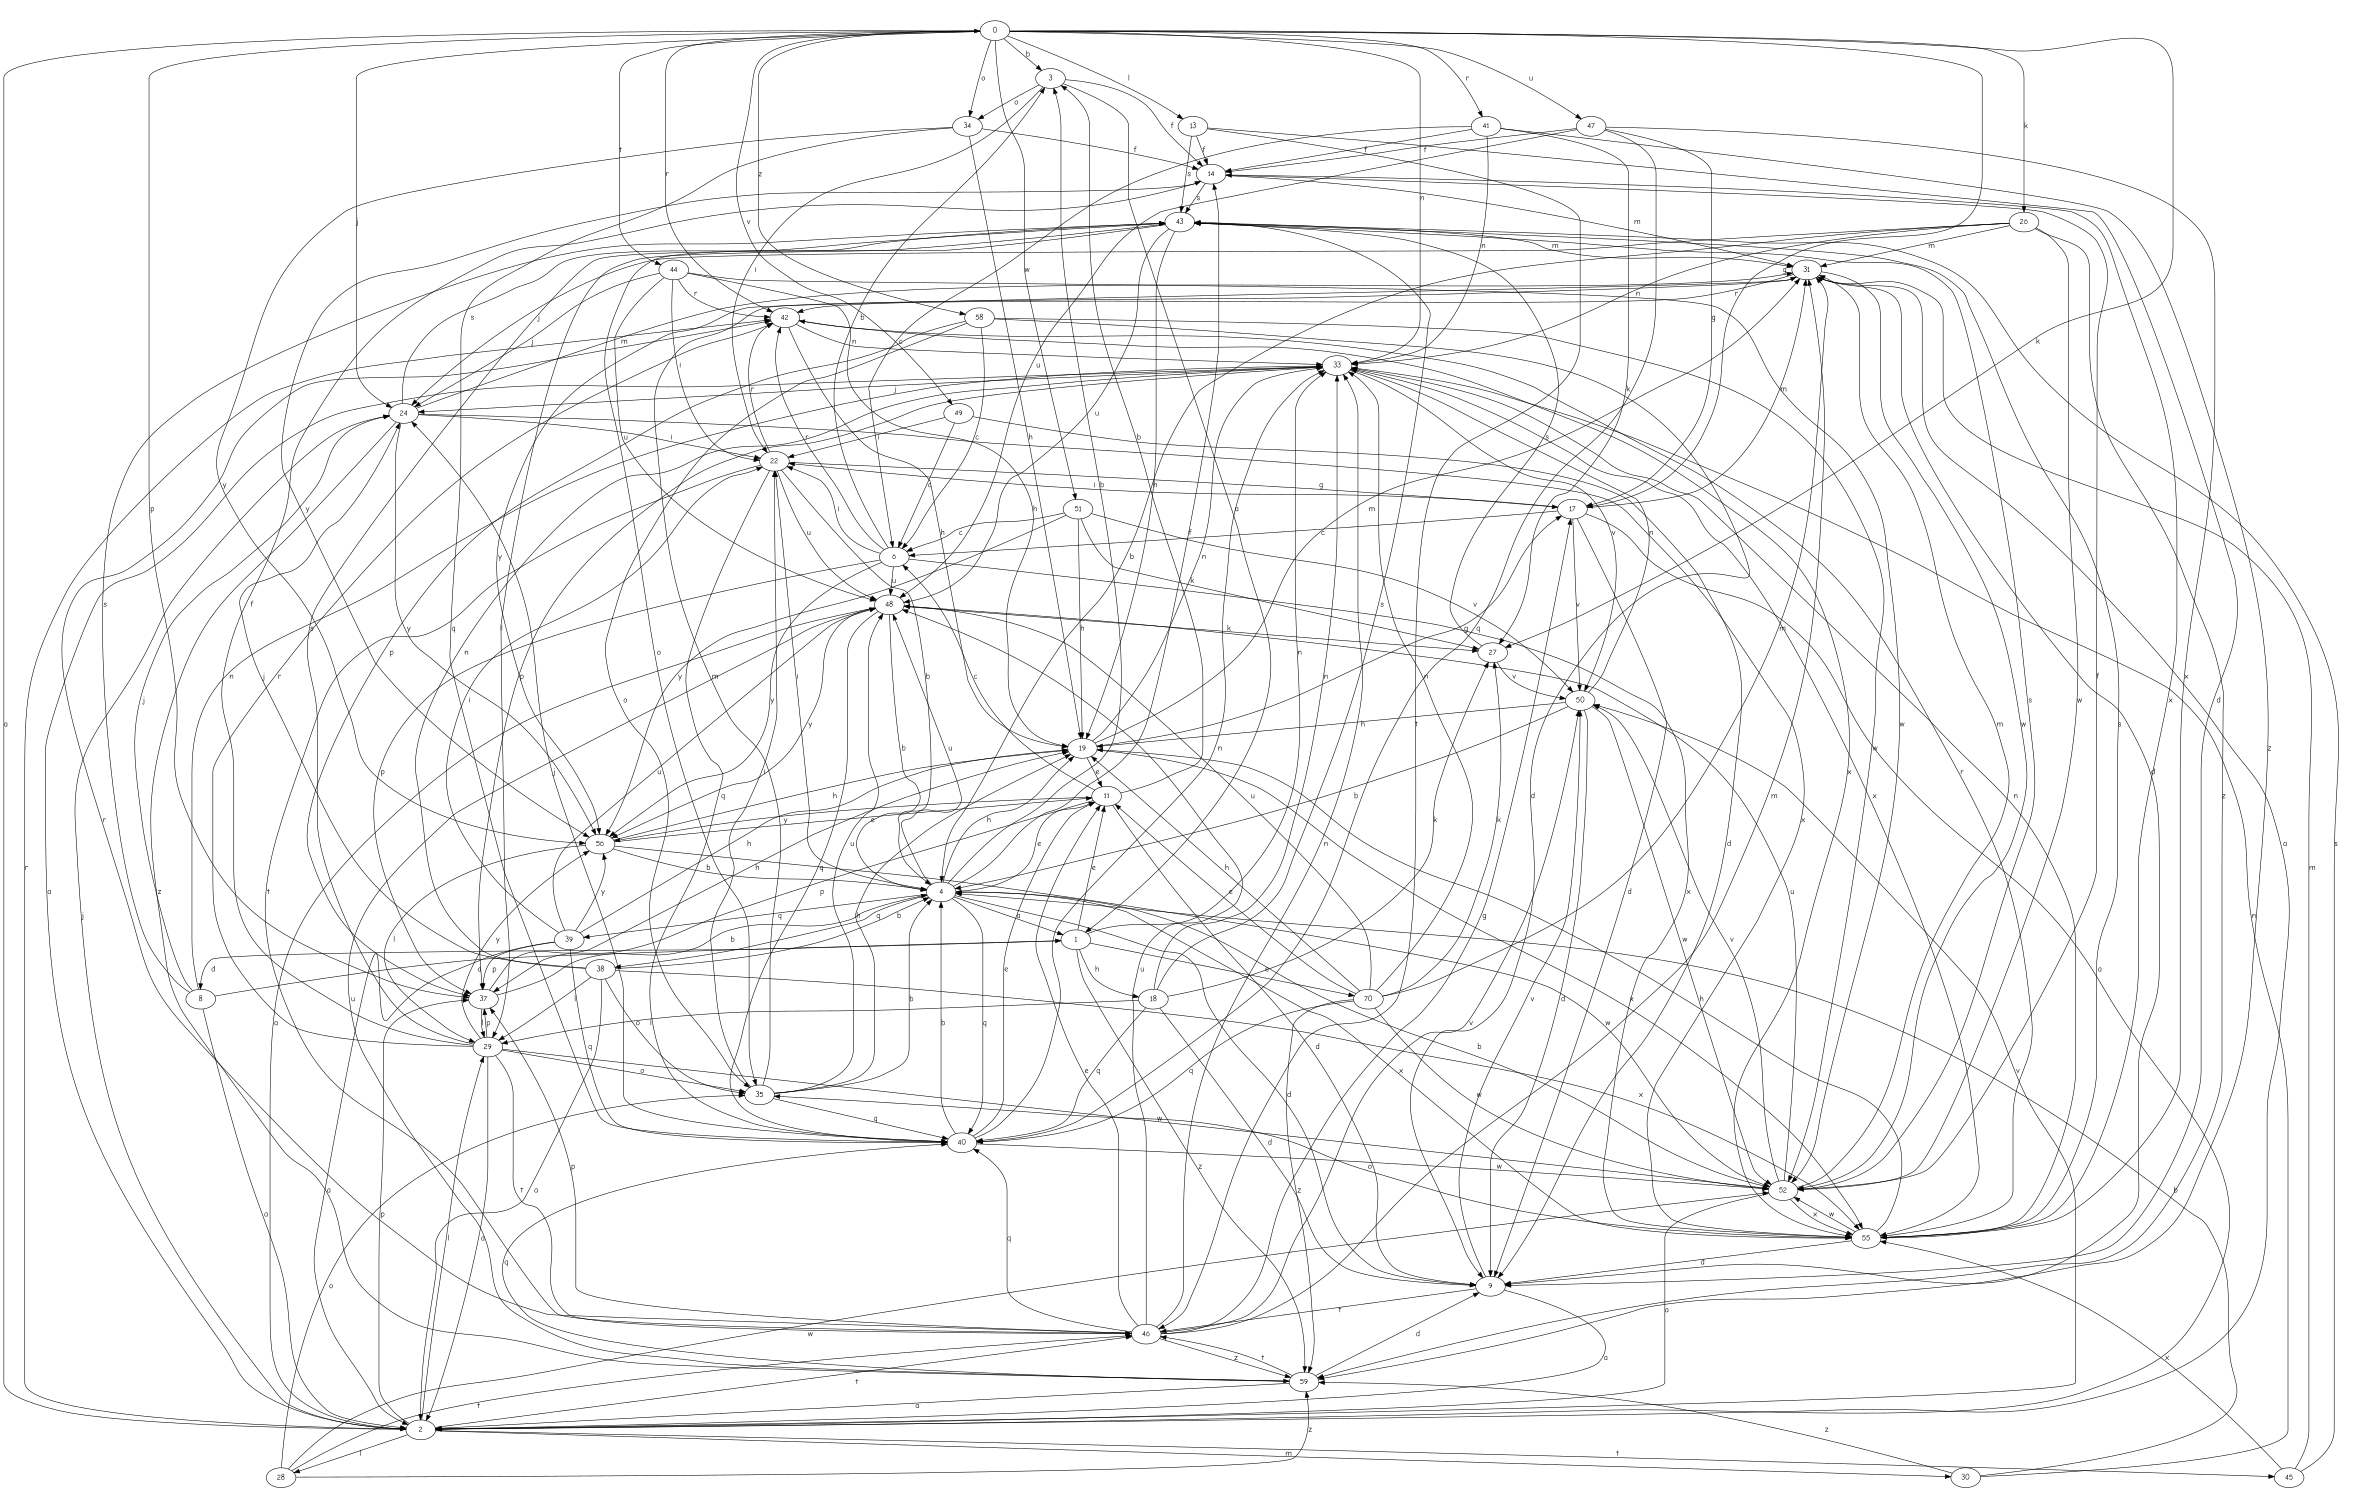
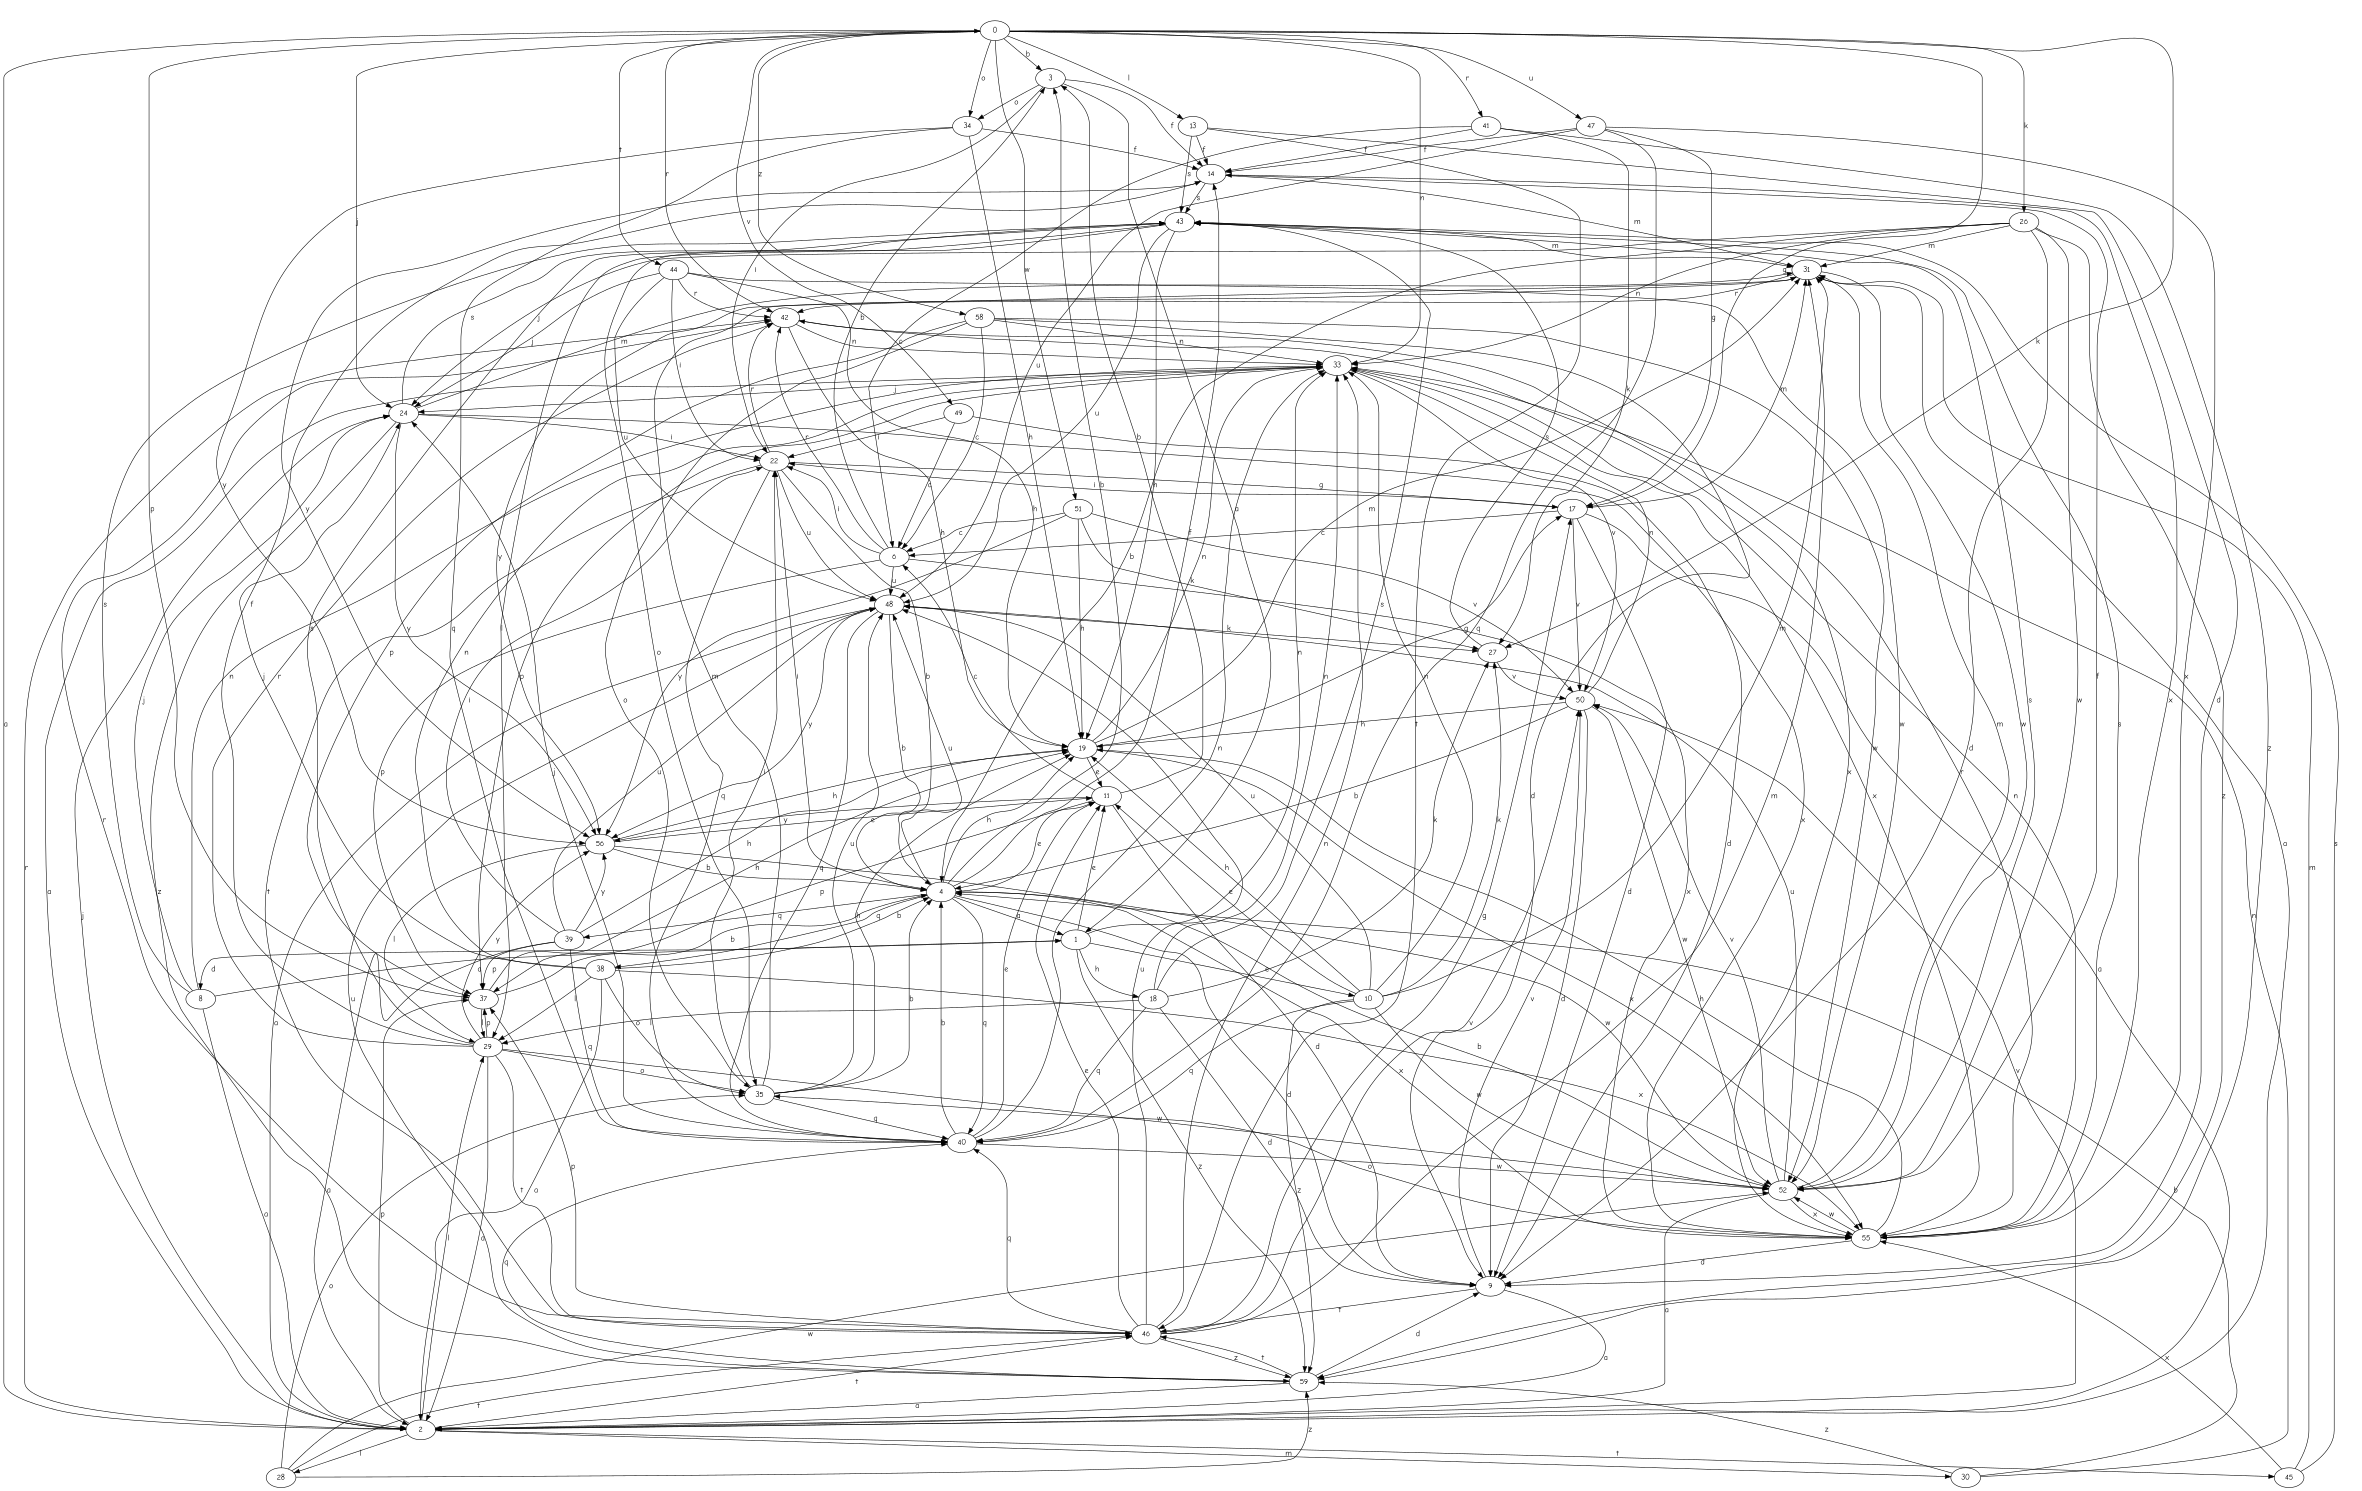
  strict digraph {
    fontname="Comic Neue"
    node [fontname="Comic Neue"]
    edge [fontname="Comic Neue"]
    0
    3
    13
    17
    24
    26
    27
    33
    34
    37
    41
    42
    44
    47
    49
    51
    58
    1
    14
    22
    46
    9
    43
    2
    50
    6
    31
    59
    55
    56
    4
    52
    19
    40
    29
    48
    35
    8
-   10 [label=70]
+   10
    11
    18
    28
    30
    45
    38
    39
    0 -> 3 [label=b]
    0 -> 13 [label=l]
    0 -> 17 [label=g]
    0 -> 24 [label=j]
    0 -> 26 [label=k]
    0 -> 27 [label=k]
    0 -> 33 [label=n]
    0 -> 34 [label=o]
    0 -> 37 [label=p]
    0 -> 41 [label=r]
    0 -> 42 [label=r]
    0 -> 44 [label=t]
    0 -> 47 [label=u]
    0 -> 49 [label=v]
    0 -> 51 [label=w]
    0 -> 58 [label=z]
    3 -> 34 [label=o]
    3 -> 1 [label=a]
    3 -> 14 [label=f]
    3 -> 22 [label=i]
    13 -> 14 [label=f]
    13 -> 46 [label=t]
    13 -> 9 [label=d]
    13 -> 43 [label=s]
    17 -> 22 [label=i]
    17 -> 9 [label=d]
    17 -> 2 [label=a]
    17 -> 50 [label=v]
    17 -> 6 [label=c]
    17 -> 31 [label=m]
    24 -> 22 [label=i]
    24 -> 43 [label=s]
    24 -> 31 [label=m]
    24 -> 59 [label=z]
    24 -> 55 [label=x]
    24 -> 56 [label=y]
    26 -> 24 [label=j]
    26 -> 33 [label=n]
    26 -> 31 [label=m]
    26 -> 59 [label=z]
    26 -> 4 [label=b]
    26 -> 52 [label=w]
    27 -> 43 [label=s]
    27 -> 50 [label=v]
    33 -> 24 [label=j]
    33 -> 37 [label=p]
    33 -> 2 [label=a]
    33 -> 50 [label=v]
    33 -> 55 [label=x]
    34 -> 14 [label=f]
    34 -> 56 [label=y]
    34 -> 19 [label=h]
    34 -> 40 [label=q]
    37 -> 4 [label=b]
    37 -> 19 [label=h]
    37 -> 29 [label=l]
    41 -> 27 [label=k]
-   41 -> 33 [label=n]
+   58 -> 33 [label=n]
    41 -> 14 [label=f]
    41 -> 6 [label=c]
    41 -> 59 [label=z]
    42 -> 33 [label=n]
    42 -> 55 [label=x]
    42 -> 19 [label=h]
    44 -> 24 [label=j]
    44 -> 42 [label=r]
    44 -> 22 [label=i]
    44 -> 52 [label=w]
    44 -> 19 [label=h]
    44 -> 48 [label=u]
    47 -> 17 [label=g]
    47 -> 14 [label=f]
    47 -> 55 [label=x]
    47 -> 40 [label=q]
    47 -> 48 [label=u]
    49 -> 22 [label=i]
    49 -> 9 [label=d]
    49 -> 6 [label=c]
    51 -> 27 [label=k]
    51 -> 50 [label=v]
    51 -> 6 [label=c]
    51 -> 56 [label=y]
    51 -> 19 [label=h]
    58 -> 37 [label=p]
    58 -> 9 [label=d]
    58 -> 6 [label=c]
    58 -> 52 [label=w]
    58 -> 35 [label=o]
    1 -> 33 [label=n]
    1 -> 59 [label=z]
    1 -> 8 [label=d]
    1 -> 10 [label=e]
    1 -> 11 [label=e]
    1 -> 18 [label=h]
    14 -> 43 [label=s]
    14 -> 31 [label=m]
    14 -> 55 [label=x]
    14 -> 56 [label=y]
    22 -> 17 [label=g]
    22 -> 42 [label=r]
    22 -> 46 [label=t]
    22 -> 4 [label=b]
    22 -> 40 [label=q]
    22 -> 48 [label=u]
    46 -> 17 [label=g]
    46 -> 33 [label=n]
    46 -> 37 [label=p]
    46 -> 42 [label=r]
    46 -> 50 [label=v]
    46 -> 31 [label=m]
    46 -> 59 [label=z]
    46 -> 40 [label=q]
    46 -> 48 [label=u]
    46 -> 11 [label=e]
    9 -> 46 [label=t]
    9 -> 2 [label=a]
    9 -> 50 [label=v]
    43 -> 31 [label=m]
    43 -> 19 [label=h]
    43 -> 29 [label=l]
    43 -> 48 [label=u]
    43 -> 35 [label=o]
    2 -> 0 [label=a]
    2 -> 24 [label=j]
    2 -> 37 [label=p]
    2 -> 42 [label=r]
    2 -> 46 [label=t]
    2 -> 50 [label=v]
    2 -> 29 [label=l]
    2 -> 28 [label=l]
    2 -> 30 [label=m]
    2 -> 45 [label=t]
    50 -> 33 [label=n]
    50 -> 9 [label=d]
    50 -> 4 [label=b]
    50 -> 52 [label=w]
    50 -> 19 [label=h]
    6 -> 3 [label=b]
    6 -> 37 [label=p]
    6 -> 42 [label=r]
    6 -> 22 [label=i]
    6 -> 55 [label=x]
-   6 -> 56 [label=y]
    6 -> 48 [label=u]
    31 -> 42 [label=r]
-   31 -> 9 [label=d]
+   26 -> 9 [label=d]
    31 -> 2 [label=a]
    31 -> 56 [label=y]
    31 -> 52 [label=w]
    59 -> 46 [label=t]
    59 -> 9 [label=d]
    59 -> 2 [label=a]
    59 -> 40 [label=q]
    59 -> 48 [label=u]
    55 -> 33 [label=n]
    55 -> 42 [label=r]
    55 -> 9 [label=d]
    55 -> 43 [label=s]
    55 -> 52 [label=w]
    55 -> 19 [label=h]
    55 -> 35 [label=o]
    56 -> 4 [label=b]
    56 -> 52 [label=w]
    56 -> 19 [label=h]
    56 -> 29 [label=l]
    56 -> 11 [label=e]
    4 -> 3 [label=b]
    4 -> 1 [label=a]
    4 -> 14 [label=f]
    4 -> 22 [label=i]
    4 -> 9 [label=d]
    4 -> 55 [label=x]
    4 -> 19 [label=h]
    4 -> 40 [label=q]
    4 -> 48 [label=u]
    4 -> 11 [label=e]
    4 -> 38 [label=q]
    4 -> 39 [label=q]
    52 -> 14 [label=f]
    52 -> 43 [label=s]
    52 -> 2 [label=a]
    52 -> 50 [label=v]
    52 -> 31 [label=m]
    52 -> 55 [label=x]
    52 -> 4 [label=b]
    52 -> 48 [label=u]
    19 -> 17 [label=g]
    19 -> 33 [label=n]
    19 -> 31 [label=m]
    19 -> 55 [label=x]
    19 -> 11 [label=e]
    40 -> 24 [label=j]
    40 -> 33 [label=n]
    40 -> 4 [label=b]
    40 -> 52 [label=w]
    40 -> 11 [label=e]
    29 -> 37 [label=p]
    29 -> 42 [label=r]
    29 -> 14 [label=f]
    29 -> 46 [label=t]
    29 -> 43 [label=s]
    29 -> 2 [label=a]
    29 -> 56 [label=y]
    29 -> 52 [label=w]
    29 -> 35 [label=o]
    48 -> 27 [label=k]
    48 -> 2 [label=a]
    48 -> 56 [label=y]
    48 -> 4 [label=b]
    48 -> 40 [label=q]
    35 -> 22 [label=i]
    35 -> 31 [label=m]
    35 -> 4 [label=b]
    35 -> 19 [label=h]
    35 -> 40 [label=q]
    35 -> 48 [label=u]
    8 -> 24 [label=j]
    8 -> 33 [label=n]
    8 -> 1 [label=a]
    8 -> 43 [label=s]
    8 -> 2 [label=a]
    10 -> 27 [label=k]
    10 -> 33 [label=n]
    10 -> 31 [label=m]
    10 -> 59 [label=z]
    10 -> 52 [label=w]
    10 -> 19 [label=h]
    10 -> 40 [label=q]
    10 -> 48 [label=u]
    10 -> 11 [label=e]
    11 -> 3 [label=b]
    11 -> 37 [label=p]
    11 -> 9 [label=d]
    11 -> 6 [label=c]
    11 -> 56 [label=y]
    18 -> 27 [label=k]
    18 -> 33 [label=n]
    18 -> 9 [label=d]
    18 -> 43 [label=s]
    18 -> 40 [label=q]
    18 -> 29 [label=l]
    28 -> 46 [label=t]
    28 -> 59 [label=z]
    28 -> 52 [label=w]
    28 -> 35 [label=o]
    30 -> 33 [label=n]
    30 -> 59 [label=z]
    30 -> 4 [label=b]
    45 -> 43 [label=s]
    45 -> 31 [label=m]
    45 -> 55 [label=x]
    38 -> 24 [label=j]
    38 -> 33 [label=n]
    38 -> 2 [label=a]
    38 -> 55 [label=x]
    38 -> 4 [label=b]
    38 -> 29 [label=l]
    38 -> 35 [label=o]
    39 -> 37 [label=p]
    39 -> 22 [label=i]
    39 -> 2 [label=a]
    39 -> 56 [label=y]
    39 -> 19 [label=h]
    39 -> 40 [label=q]
    39 -> 48 [label=u]
  }
